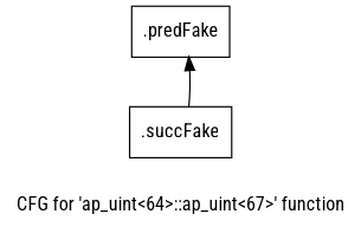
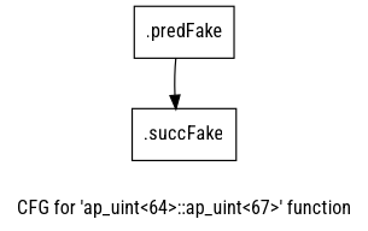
  digraph {
    label="CFG for 'ap_uint\<64\>::ap_uint\<67\>' function"
    fontname="Roboto Condensed"
    node [shape=record fontname="Roboto Condensed"]
    n1 [label="{.predFake}"]
    n2 [filename="/mnt/xilinx/Vitis_HLS/2021.2/include/ap_int.h" label="{.succFake}" linenumber=230]
-   n2 -> n1 [execusionnum=1 filename="/mnt/xilinx/Vitis_HLS/2021.2/include/ap_int.h" fontname="Roboto Condensed"]
+   n1 -> n2 [execusionnum=1 filename="/mnt/xilinx/Vitis_HLS/2021.2/include/ap_int.h" fontname="Roboto Condensed"]
  }
